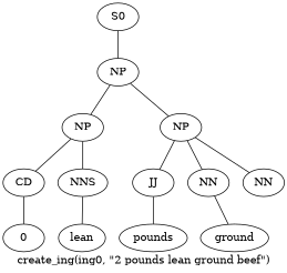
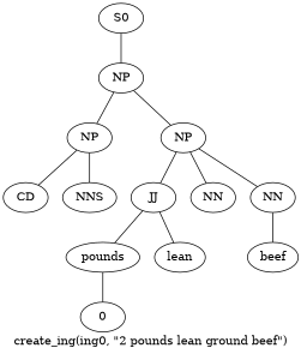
  graph {
    label="create_ing(ing0, \"2 pounds lean ground beef\")"
    n1 [label=S0]
    n2 [label=NP]
    n3 [label=NP]
    n4 [label=NP]
    n5 [label=CD]
    n6 [label=NNS]
    n7 [label=JJ]
    n8 [label=NN]
    n9 [label=NN]
    n10 [label=0]
    n11 [label=pounds]
    n12 [label=lean]
-   n13 [label=ground]
+   n14 [label=beef]
    n1 -- n2
    n2 -- n3
    n2 -- n4
    n3 -- n5
    n3 -- n6
    n4 -- n7
    n4 -- n8
    n4 -- n9
-   n5 -- n10
+   n11 -- n10
    n7 -- n11
-   n6 -- n12
-   n8 -- n13
+   n7 -- n12
+   n9 -- n14
  }
